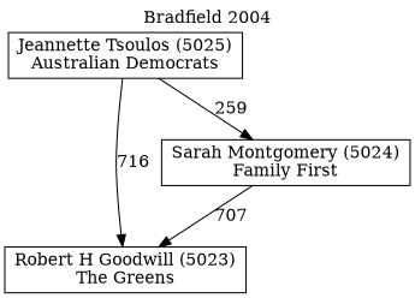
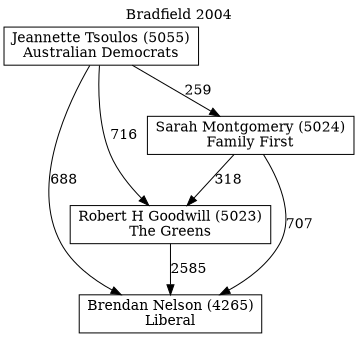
  digraph {
    label="Bradfield 2004"
    labelloc=t
    mclimit=10
    node [shape=box]
+   n1 [label="Brendan Nelson (4265)\nLiberal"]
    n2 [label="Robert H Goodwill (5023)\nThe Greens"]
-   n3 [label="Jeannette Tsoulos (5025)\nAustralian Democrats"]
+   n3 [label="Jeannette Tsoulos (5055)\nAustralian Democrats"]
    n4 [label="Sarah Montgomery (5024)\nFamily First"]
+   n2 -> n1 [label=2585]
+   n3 -> n1 [label=688]
    n3 -> n2 [label=716]
    n3 -> n4 [label=259]
-   n4 -> n2 [label=707]
+   n4 -> n1 [label=707]
+   n4 -> n2 [label=318]
  }
